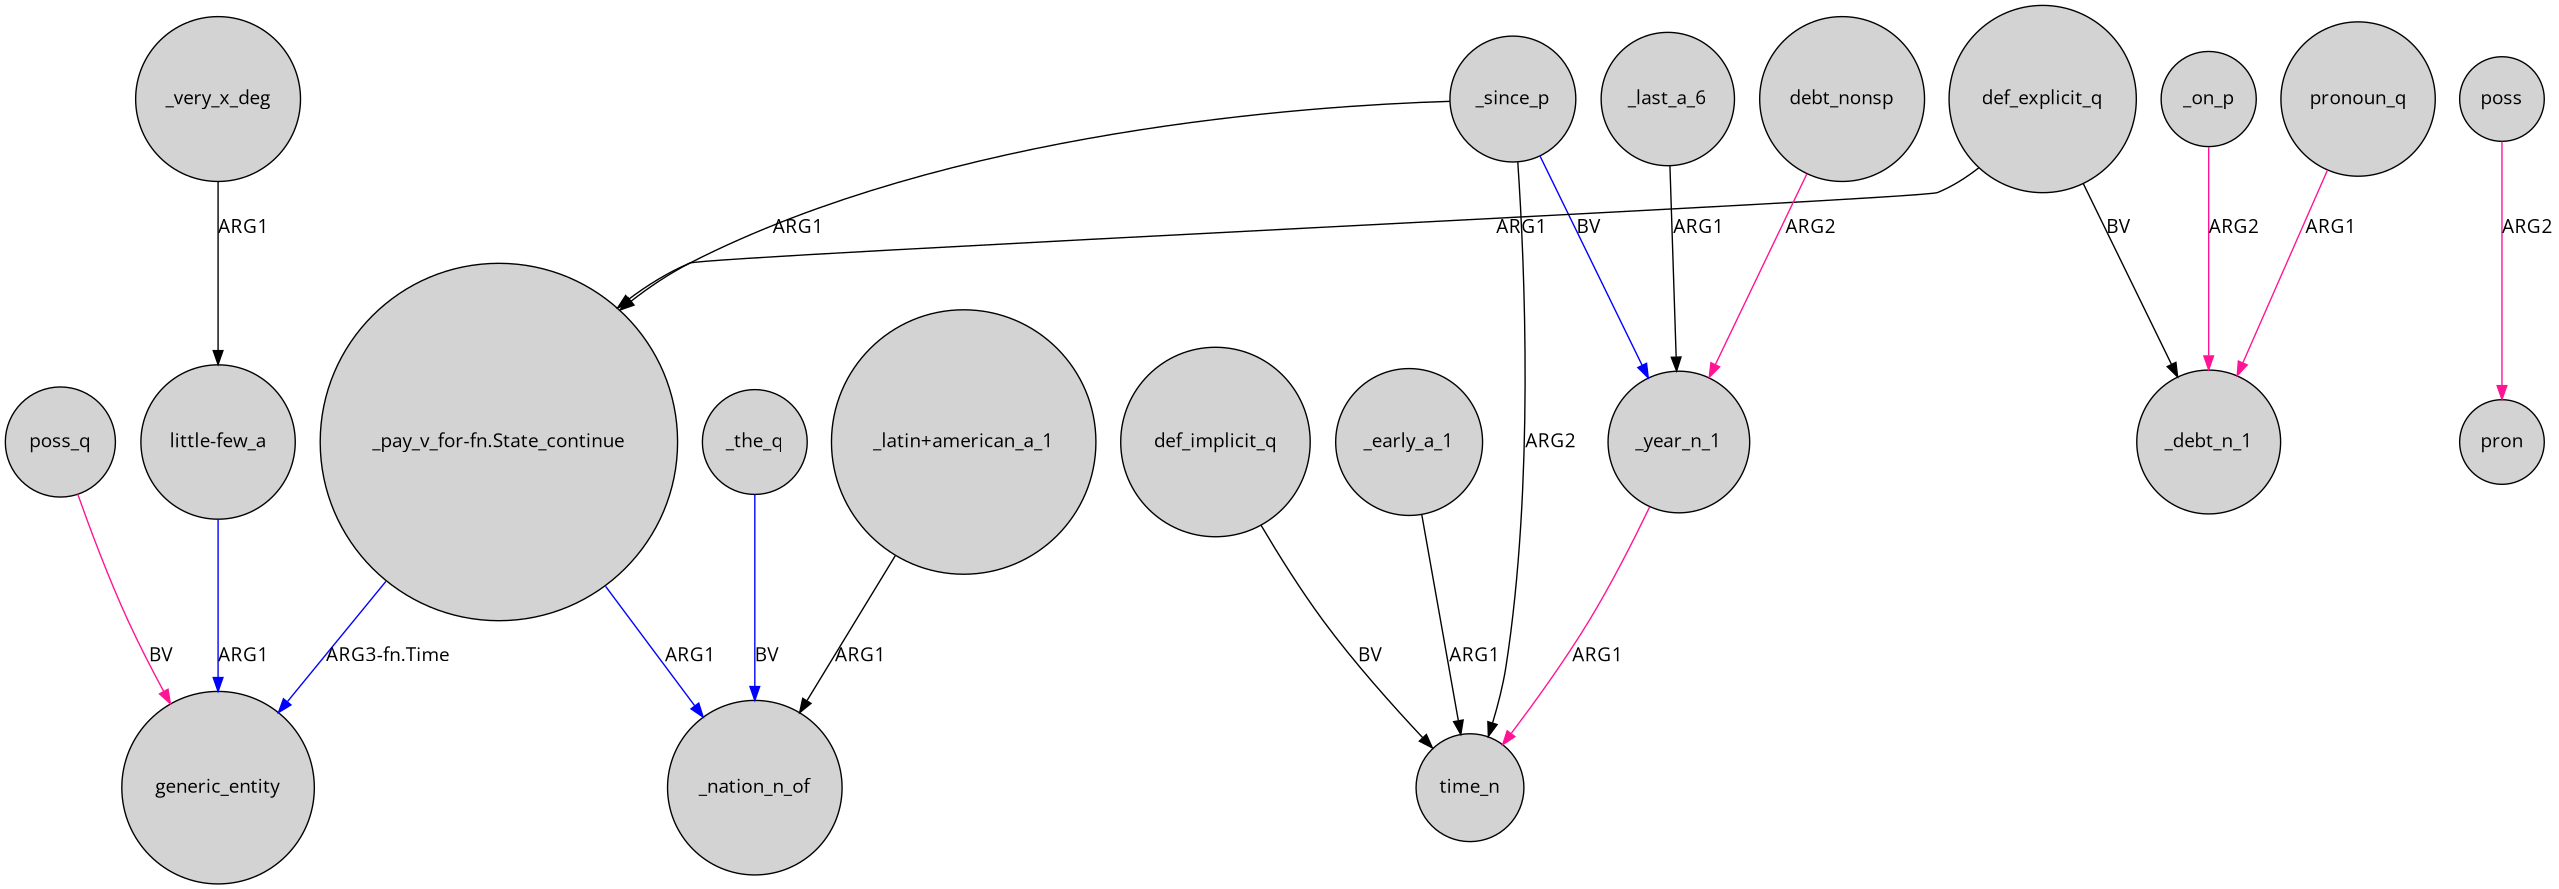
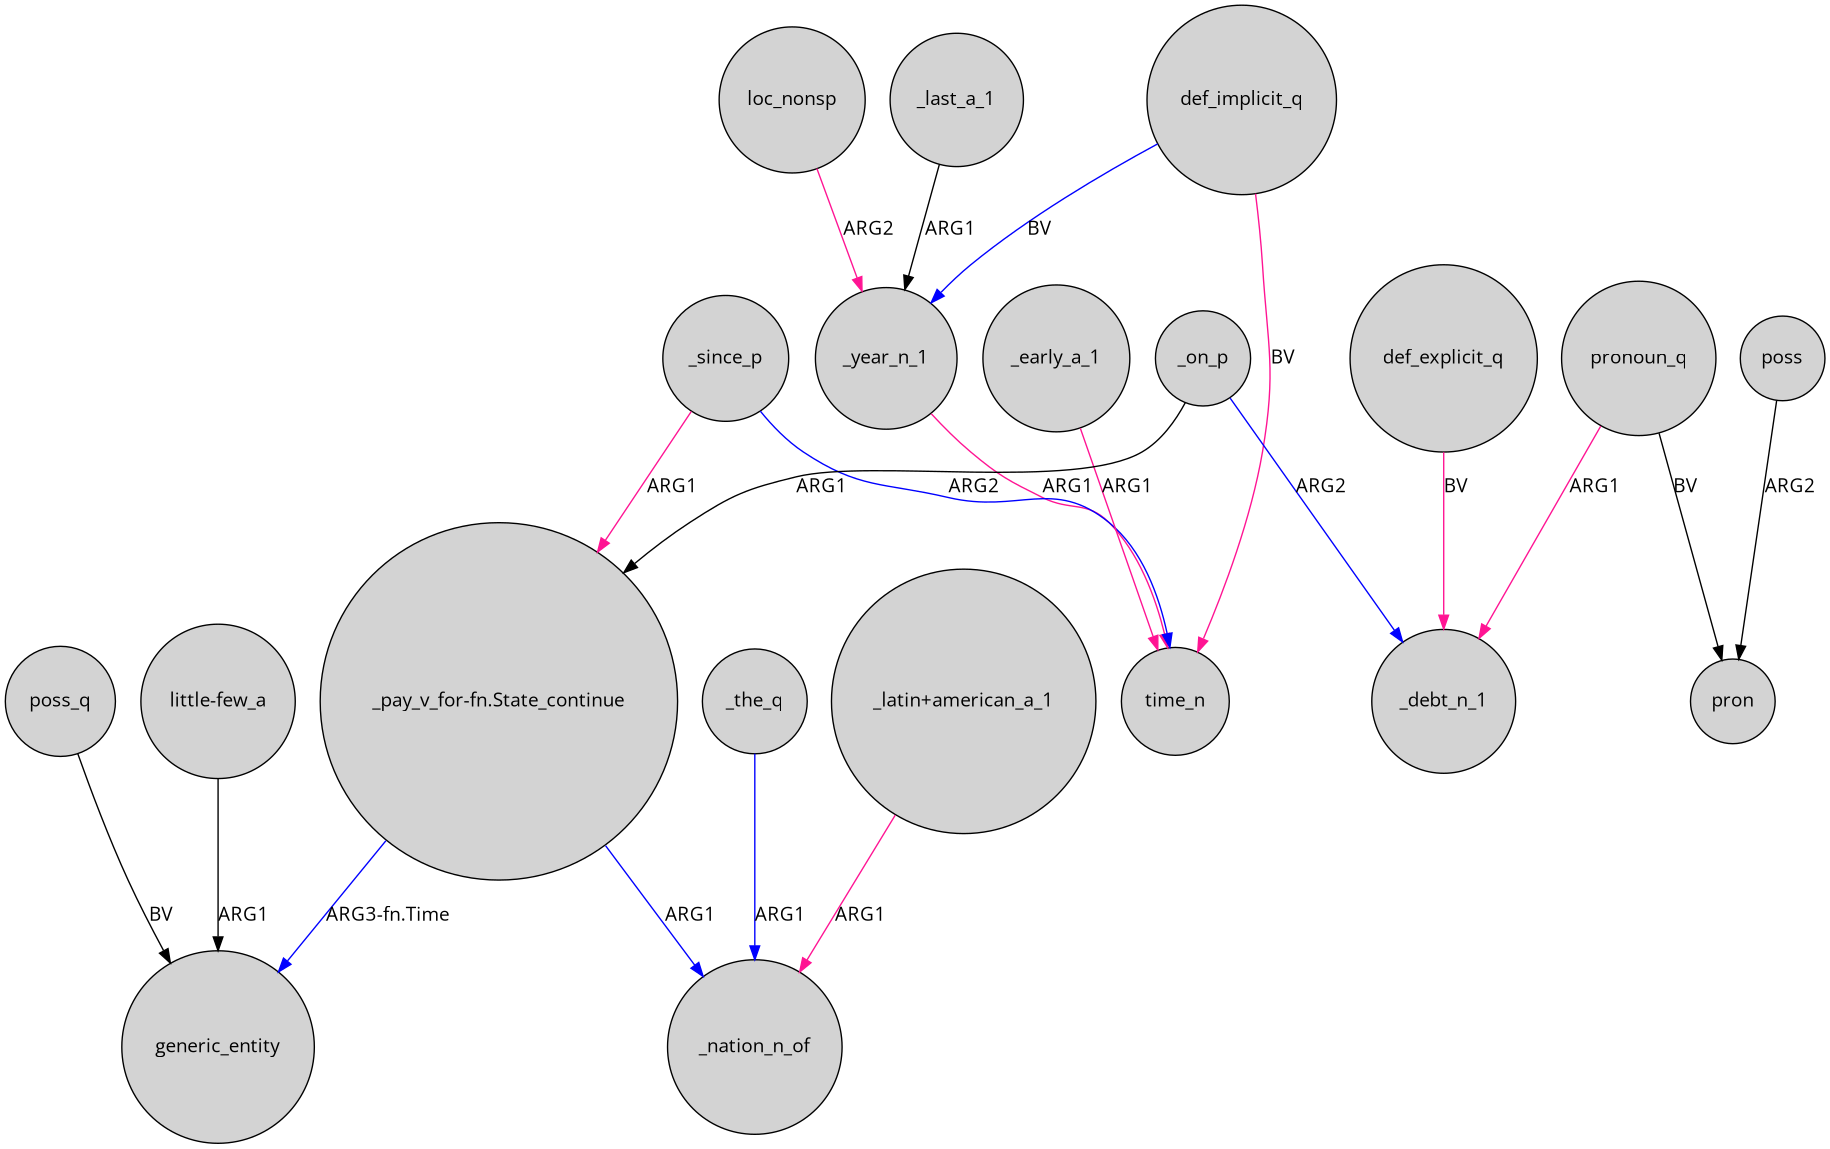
  digraph {
    fontname="Open Sans"
    node [fontname="Open Sans" shape=circle style=filled]
    edge [color=deeppink fontname="Open Sans"]
    n1 [label=poss_q]
    generic_entity
    "little-few_a"
-   _last_a_1 [label=_last_a_6]
+   _last_a_1
    _year_n_1
    time_n
    _since_p
    "_pay_v_for-fn.State_continue"
    _nation_n_of
    def_implicit_q
    _early_a_1
    poss
    pron
    _on_p
    _debt_n_1
    pronoun_q
-   _very_x_deg
    _the_q
    def_explicit_q
-   loc_nonsp [label=debt_nonsp]
+   loc_nonsp
    "_latin+american_a_1"
-   n1 -> generic_entity [label=BV]
-   "little-few_a" -> generic_entity [color=blue label=ARG1]
+   n1 -> generic_entity [color=black label=BV]
+   "little-few_a" -> generic_entity [color=black label=ARG1]
    _last_a_1 -> _year_n_1 [color=black label=ARG1]
    _year_n_1 -> time_n [label=ARG1]
-   _since_p -> time_n [color=black label=ARG2]
-   _since_p -> "_pay_v_for-fn.State_continue" [color=black label=ARG1]
+   _since_p -> time_n [color=blue label=ARG2]
+   _since_p -> "_pay_v_for-fn.State_continue" [label=ARG1]
    "_pay_v_for-fn.State_continue" -> generic_entity [color=blue label="ARG3-fn.Time"]
    "_pay_v_for-fn.State_continue" -> _nation_n_of [color=blue label=ARG1]
-   _since_p -> _year_n_1 [color=blue label=BV]
-   def_implicit_q -> time_n [color=black label=BV]
-   _early_a_1 -> time_n [color=black label=ARG1]
-   poss -> pron [label=ARG2]
-   def_explicit_q -> "_pay_v_for-fn.State_continue" [color=black label=ARG1]
-   _on_p -> _debt_n_1 [label=ARG2]
+   def_implicit_q -> _year_n_1 [color=blue label=BV]
+   def_implicit_q -> time_n [label=BV]
+   _early_a_1 -> time_n [label=ARG1]
+   poss -> pron [color=black label=ARG2]
+   _on_p -> "_pay_v_for-fn.State_continue" [color=black label=ARG1]
+   _on_p -> _debt_n_1 [color=blue label=ARG2]
+   pronoun_q -> pron [color=black label=BV]
    pronoun_q -> _debt_n_1 [label=ARG1]
-   _very_x_deg -> "little-few_a" [color=black label=ARG1]
-   _the_q -> _nation_n_of [color=blue label=BV]
-   def_explicit_q -> _debt_n_1 [color=black label=BV]
+   _the_q -> _nation_n_of [color=blue label=ARG1]
+   def_explicit_q -> _debt_n_1 [label=BV]
    loc_nonsp -> _year_n_1 [label=ARG2]
-   "_latin+american_a_1" -> _nation_n_of [color=black label=ARG1]
+   "_latin+american_a_1" -> _nation_n_of [label=ARG1]
  }
